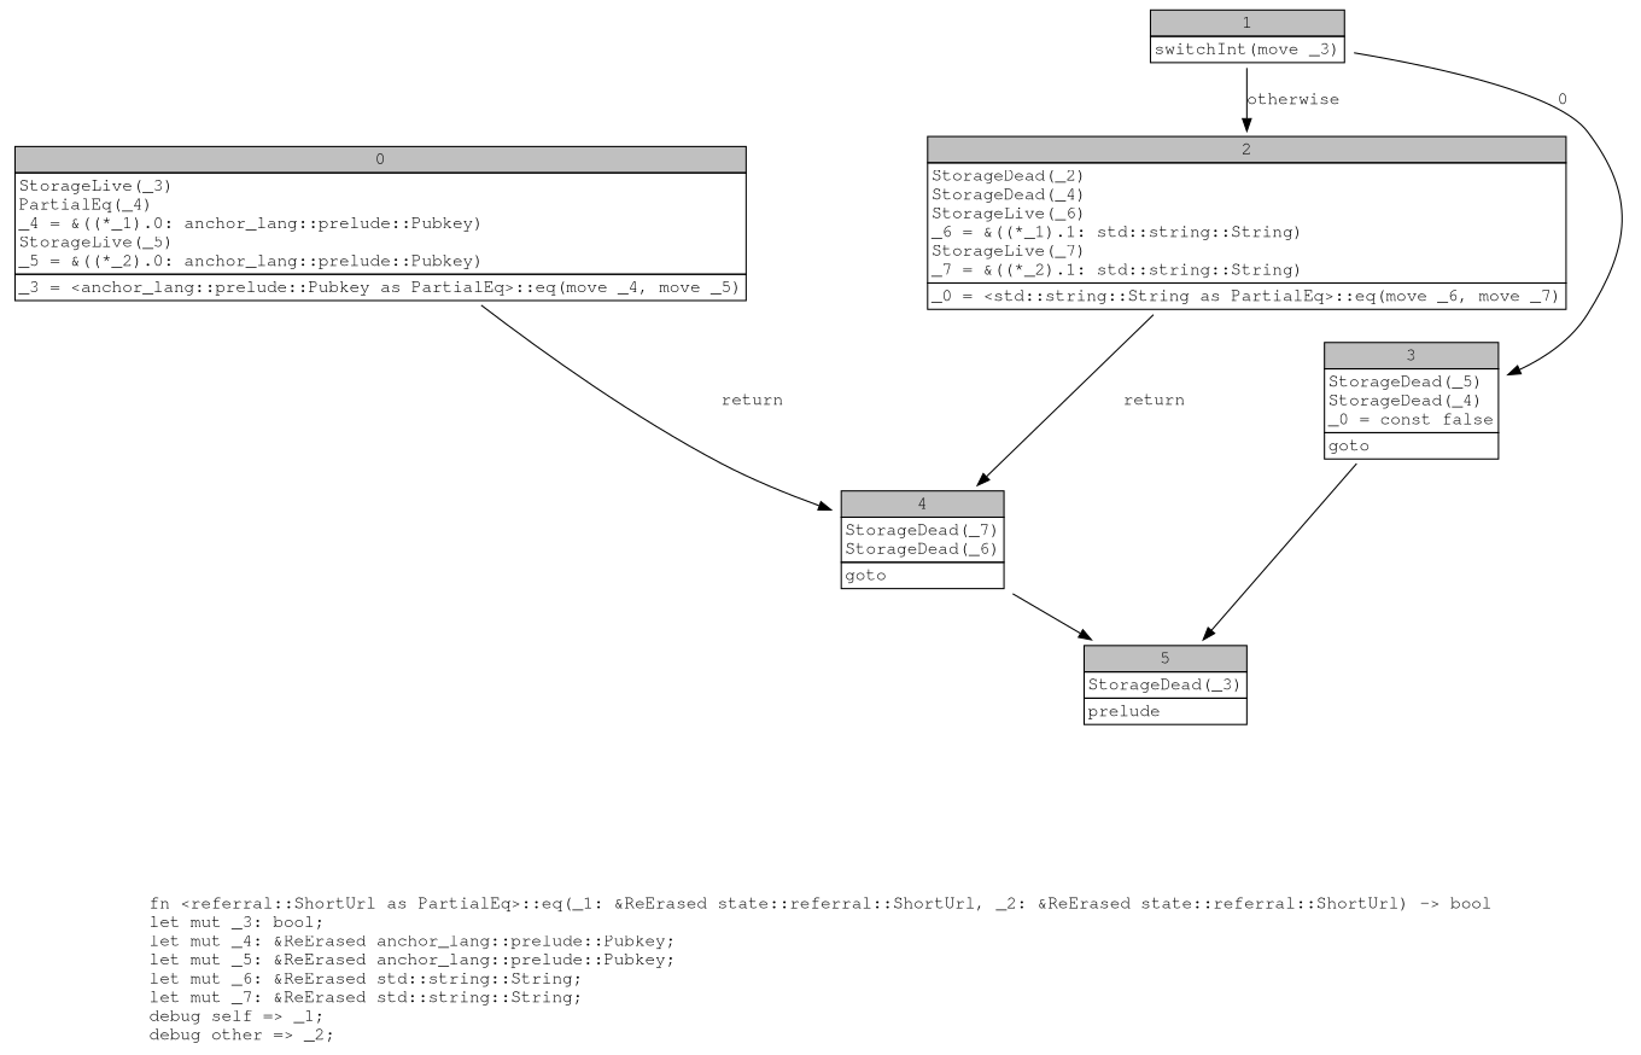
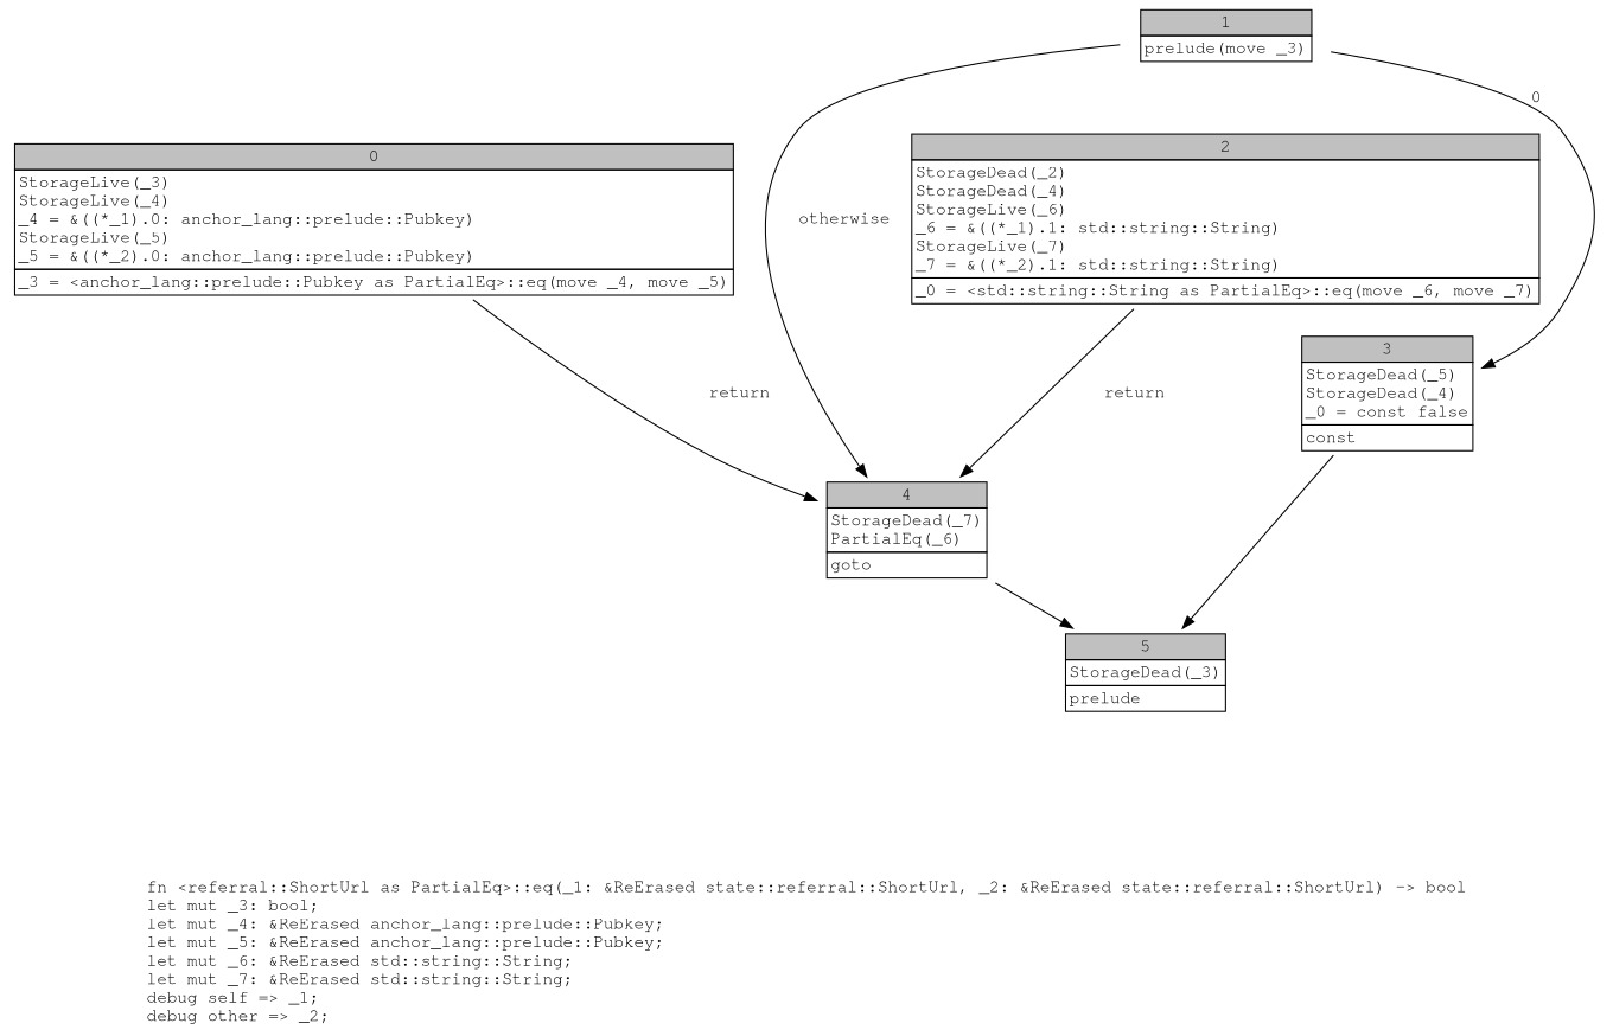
  digraph {
    fontname="Courier, monospace"
    label=<fn &lt;referral::ShortUrl as PartialEq&gt;::eq(_1: &amp;ReErased state::referral::ShortUrl, _2: &amp;ReErased state::referral::ShortUrl) -&gt; bool<br align="left"/>let mut _3: bool;<br align="left"/>let mut _4: &amp;ReErased anchor_lang::prelude::Pubkey;<br align="left"/>let mut _5: &amp;ReErased anchor_lang::prelude::Pubkey;<br align="left"/>let mut _6: &amp;ReErased std::string::String;<br align="left"/>let mut _7: &amp;ReErased std::string::String;<br align="left"/>debug self =&gt; _1;<br align="left"/>debug other =&gt; _2;<br align="left"/>>
    node [fontname="Courier, monospace" shape=none]
    edge [fontname="Courier, monospace"]
-   n1 [label=<<table border="0" cellborder="1" cellspacing="0"><tr><td bgcolor="gray" align="center" colspan="1">0</td></tr><tr><td align="left" balign="left">StorageLive(_3)<br/>PartialEq(_4)<br/>_4 = &amp;((*_1).0: anchor_lang::prelude::Pubkey)<br/>StorageLive(_5)<br/>_5 = &amp;((*_2).0: anchor_lang::prelude::Pubkey)<br/></td></tr><tr><td align="left">_3 = &lt;anchor_lang::prelude::Pubkey as PartialEq&gt;::eq(move _4, move _5)</td></tr></table>>]
-   n2 [label=<<table border="0" cellborder="1" cellspacing="0"><tr><td bgcolor="gray" align="center" colspan="1">4</td></tr><tr><td align="left" balign="left">StorageDead(_7)<br/>StorageDead(_6)<br/></td></tr><tr><td align="left">goto</td></tr></table>>]
-   n3 [label=<<table border="0" cellborder="1" cellspacing="0"><tr><td bgcolor="gray" align="center" colspan="1">1</td></tr><tr><td align="left">switchInt(move _3)</td></tr></table>>]
+   n1 [label=<<table border="0" cellborder="1" cellspacing="0"><tr><td bgcolor="gray" align="center" colspan="1">0</td></tr><tr><td align="left" balign="left">StorageLive(_3)<br/>StorageLive(_4)<br/>_4 = &amp;((*_1).0: anchor_lang::prelude::Pubkey)<br/>StorageLive(_5)<br/>_5 = &amp;((*_2).0: anchor_lang::prelude::Pubkey)<br/></td></tr><tr><td align="left">_3 = &lt;anchor_lang::prelude::Pubkey as PartialEq&gt;::eq(move _4, move _5)</td></tr></table>>]
+   n2 [label=<<table border="0" cellborder="1" cellspacing="0"><tr><td bgcolor="gray" align="center" colspan="1">4</td></tr><tr><td align="left" balign="left">StorageDead(_7)<br/>PartialEq(_6)<br/></td></tr><tr><td align="left">goto</td></tr></table>>]
+   n3 [label=<<table border="0" cellborder="1" cellspacing="0"><tr><td bgcolor="gray" align="center" colspan="1">1</td></tr><tr><td align="left">prelude(move _3)</td></tr></table>>]
    n4 [label=<<table border="0" cellborder="1" cellspacing="0"><tr><td bgcolor="gray" align="center" colspan="1">2</td></tr><tr><td align="left" balign="left">StorageDead(_2)<br/>StorageDead(_4)<br/>StorageLive(_6)<br/>_6 = &amp;((*_1).1: std::string::String)<br/>StorageLive(_7)<br/>_7 = &amp;((*_2).1: std::string::String)<br/></td></tr><tr><td align="left">_0 = &lt;std::string::String as PartialEq&gt;::eq(move _6, move _7)</td></tr></table>>]
-   n5 [label=<<table border="0" cellborder="1" cellspacing="0"><tr><td bgcolor="gray" align="center" colspan="1">3</td></tr><tr><td align="left" balign="left">StorageDead(_5)<br/>StorageDead(_4)<br/>_0 = const false<br/></td></tr><tr><td align="left">goto</td></tr></table>>]
+   n5 [label=<<table border="0" cellborder="1" cellspacing="0"><tr><td bgcolor="gray" align="center" colspan="1">3</td></tr><tr><td align="left" balign="left">StorageDead(_5)<br/>StorageDead(_4)<br/>_0 = const false<br/></td></tr><tr><td align="left">const</td></tr></table>>]
    n6 [label=<<table border="0" cellborder="1" cellspacing="0"><tr><td bgcolor="gray" align="center" colspan="1">5</td></tr><tr><td align="left" balign="left">StorageDead(_3)<br/></td></tr><tr><td align="left">prelude</td></tr></table>>]
    n1 -> n2 [label=return]
    n2 -> n6
-   n3 -> n4 [label=otherwise]
+   n3 -> n2 [label=otherwise]
    n3 -> n5 [label=0]
    n4 -> n2 [label=return]
    n5 -> n6
  }
